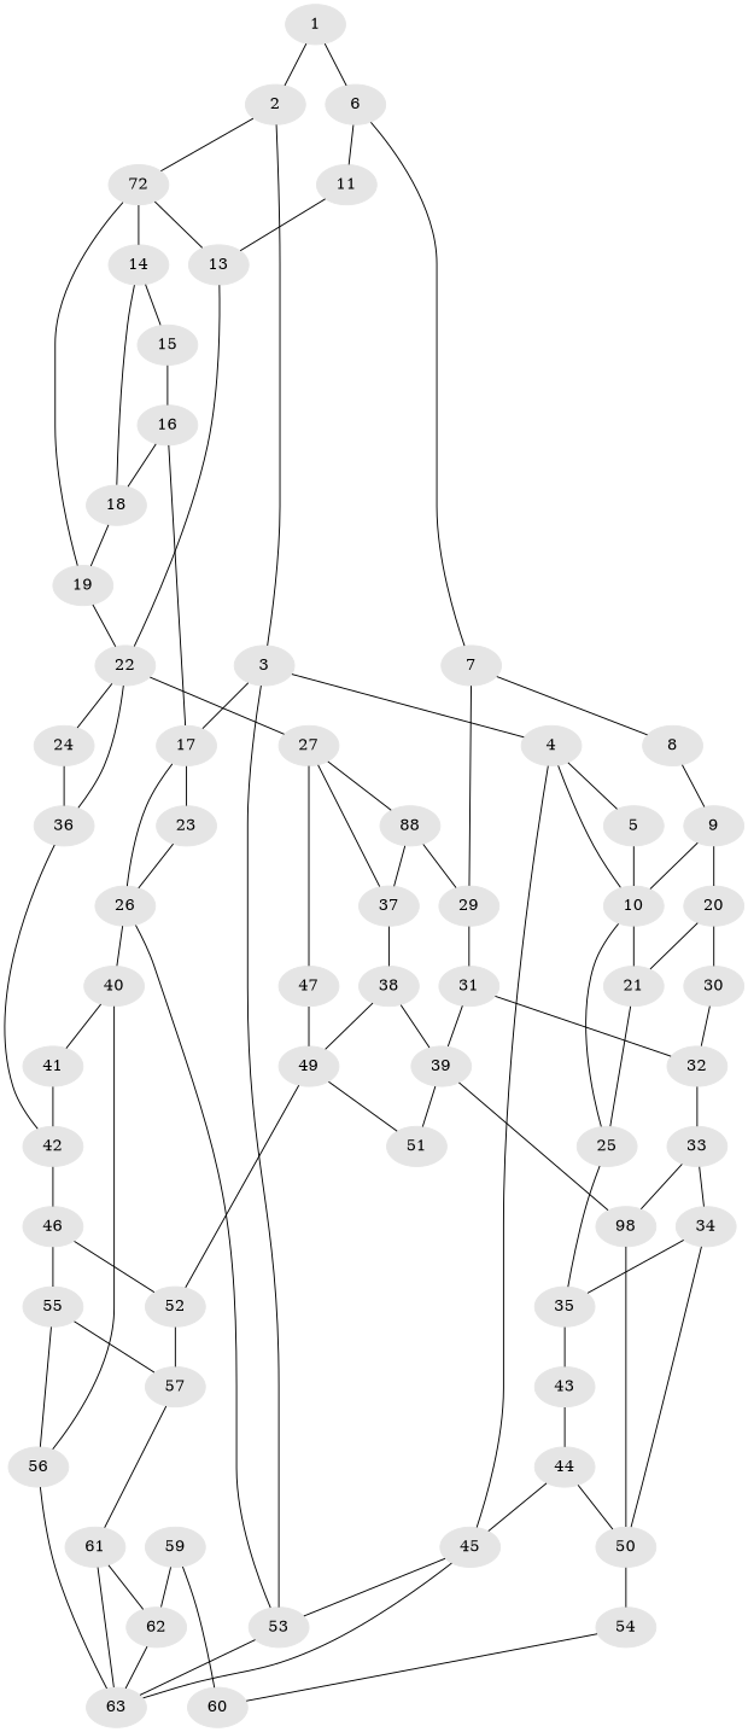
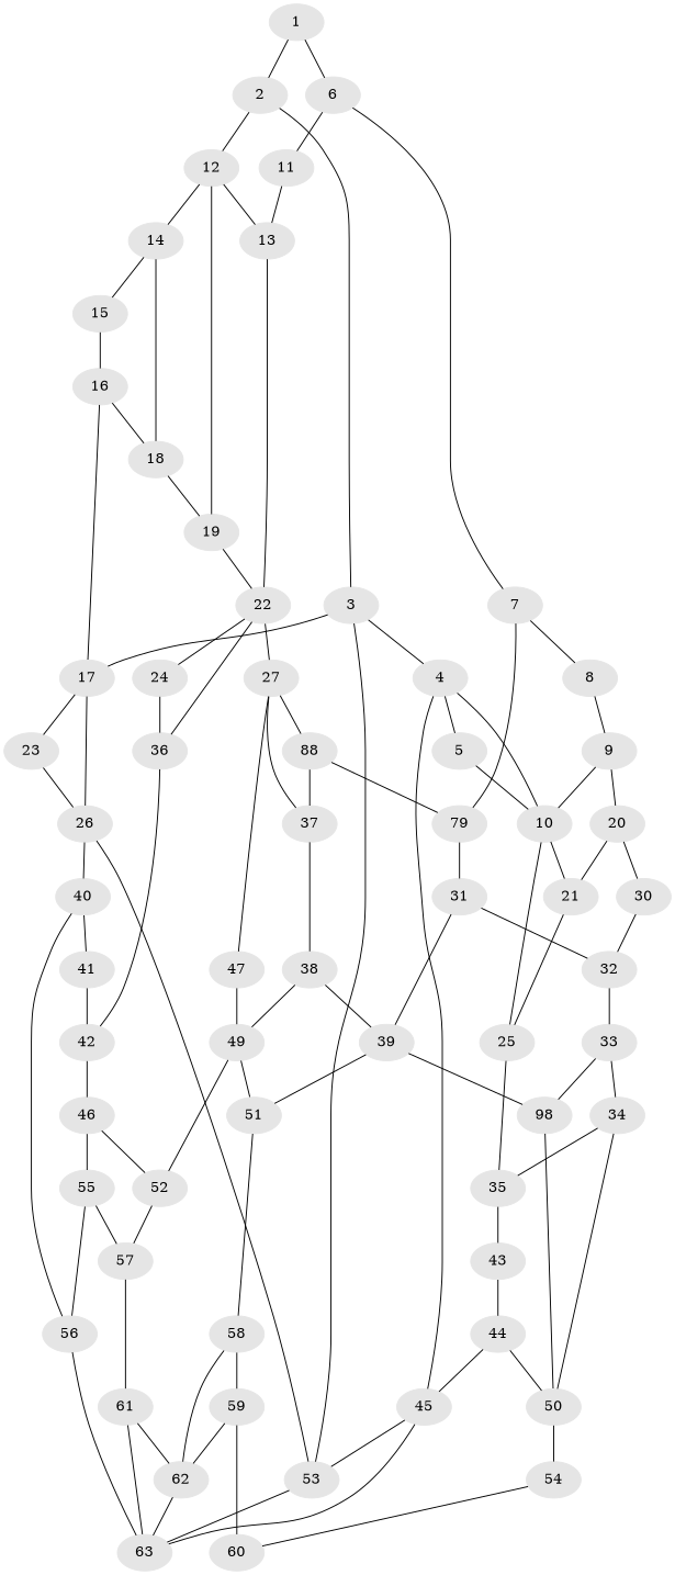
  graph {
    node [color=gray90 style=filled]
    edge [weight=1.0]
    1
    2
    6
    3
-   12 [label=72]
+   12
    11
    7
    13
    4
    17
    53
    14
    19
    5
    10
    45
    23
    26
    63
    21
    25
    8
-   29
+   29 [label=79]
    9
    31
    20
    30
    35
    22
    15
    18
    24
    27
    36
    16
    40
    32
    n38 [label=88]
    37
    47
    42
    43
    41
    56
    38
    49
    39
    33
    n49 [label=98]
    51
    34
    50
    54
    44
    46
    52
+   58
    55
    57
    60
    59
    62
    61
    1 -- 2
    1 -- 6
    2 -- 3
    2 -- 12
    6 -- 11
    6 -- 7
    3 -- 4
    3 -- 17
    3 -- 53
    12 -- 13
    12 -- 14 [weight=2.0]
    12 -- 19
    11 -- 13
    7 -- 8
    7 -- 29
    13 -- 22
    4 -- 5
    4 -- 10
    4 -- 45
    17 -- 23
    17 -- 26 [weight=2.0]
    53 -- 63
    14 -- 15 [weight=2.0]
    14 -- 18 [weight=2.0]
    19 -- 22
    5 -- 10
    10 -- 21
    10 -- 25
    45 -- 53
    45 -- 63
    23 -- 26
    26 -- 53
    26 -- 40 [weight=2.0]
    21 -- 25
    25 -- 35 [weight=2.0]
    8 -- 9
    29 -- 31
    9 -- 10
    9 -- 20
    31 -- 32
    31 -- 39
    20 -- 21
    20 -- 30
    30 -- 32
    35 -- 43 [weight=2.0]
    22 -- 24
    22 -- 27 [weight=2.0]
    22 -- 36
    15 -- 16 [weight=3.0]
    18 -- 19
    24 -- 36
    27 -- n38
    27 -- 37
    27 -- 47
    36 -- 42
    16 -- 17 [weight=2.0]
    16 -- 18
    40 -- 41 [weight=2.0]
    40 -- 56
    32 -- 33
    n38 -- 29
    n38 -- 37
    37 -- 38
    47 -- 49 [weight=2.0]
    42 -- 46 [weight=2.0]
    43 -- 44
    41 -- 42 [weight=2.0]
    56 -- 63 [weight=2.0]
    38 -- 49
    38 -- 39
    49 -- 51
    49 -- 52 [weight=2.0]
    39 -- n49
    39 -- 51
    33 -- n49
    33 -- 34
    n49 -- 50
+   51 -- 58
    34 -- 35 [weight=2.0]
    34 -- 50 [weight=2.0]
    50 -- 54 [weight=2.0]
    54 -- 60
    44 -- 45
    44 -- 50
    46 -- 52
    46 -- 55 [weight=2.0]
    52 -- 57
+   58 -- 59
+   58 -- 62
    55 -- 56
    55 -- 57
    57 -- 61
    59 -- 60 [weight=2.0]
    59 -- 62 [weight=3.0]
    62 -- 63
    61 -- 63
    61 -- 62
  }
